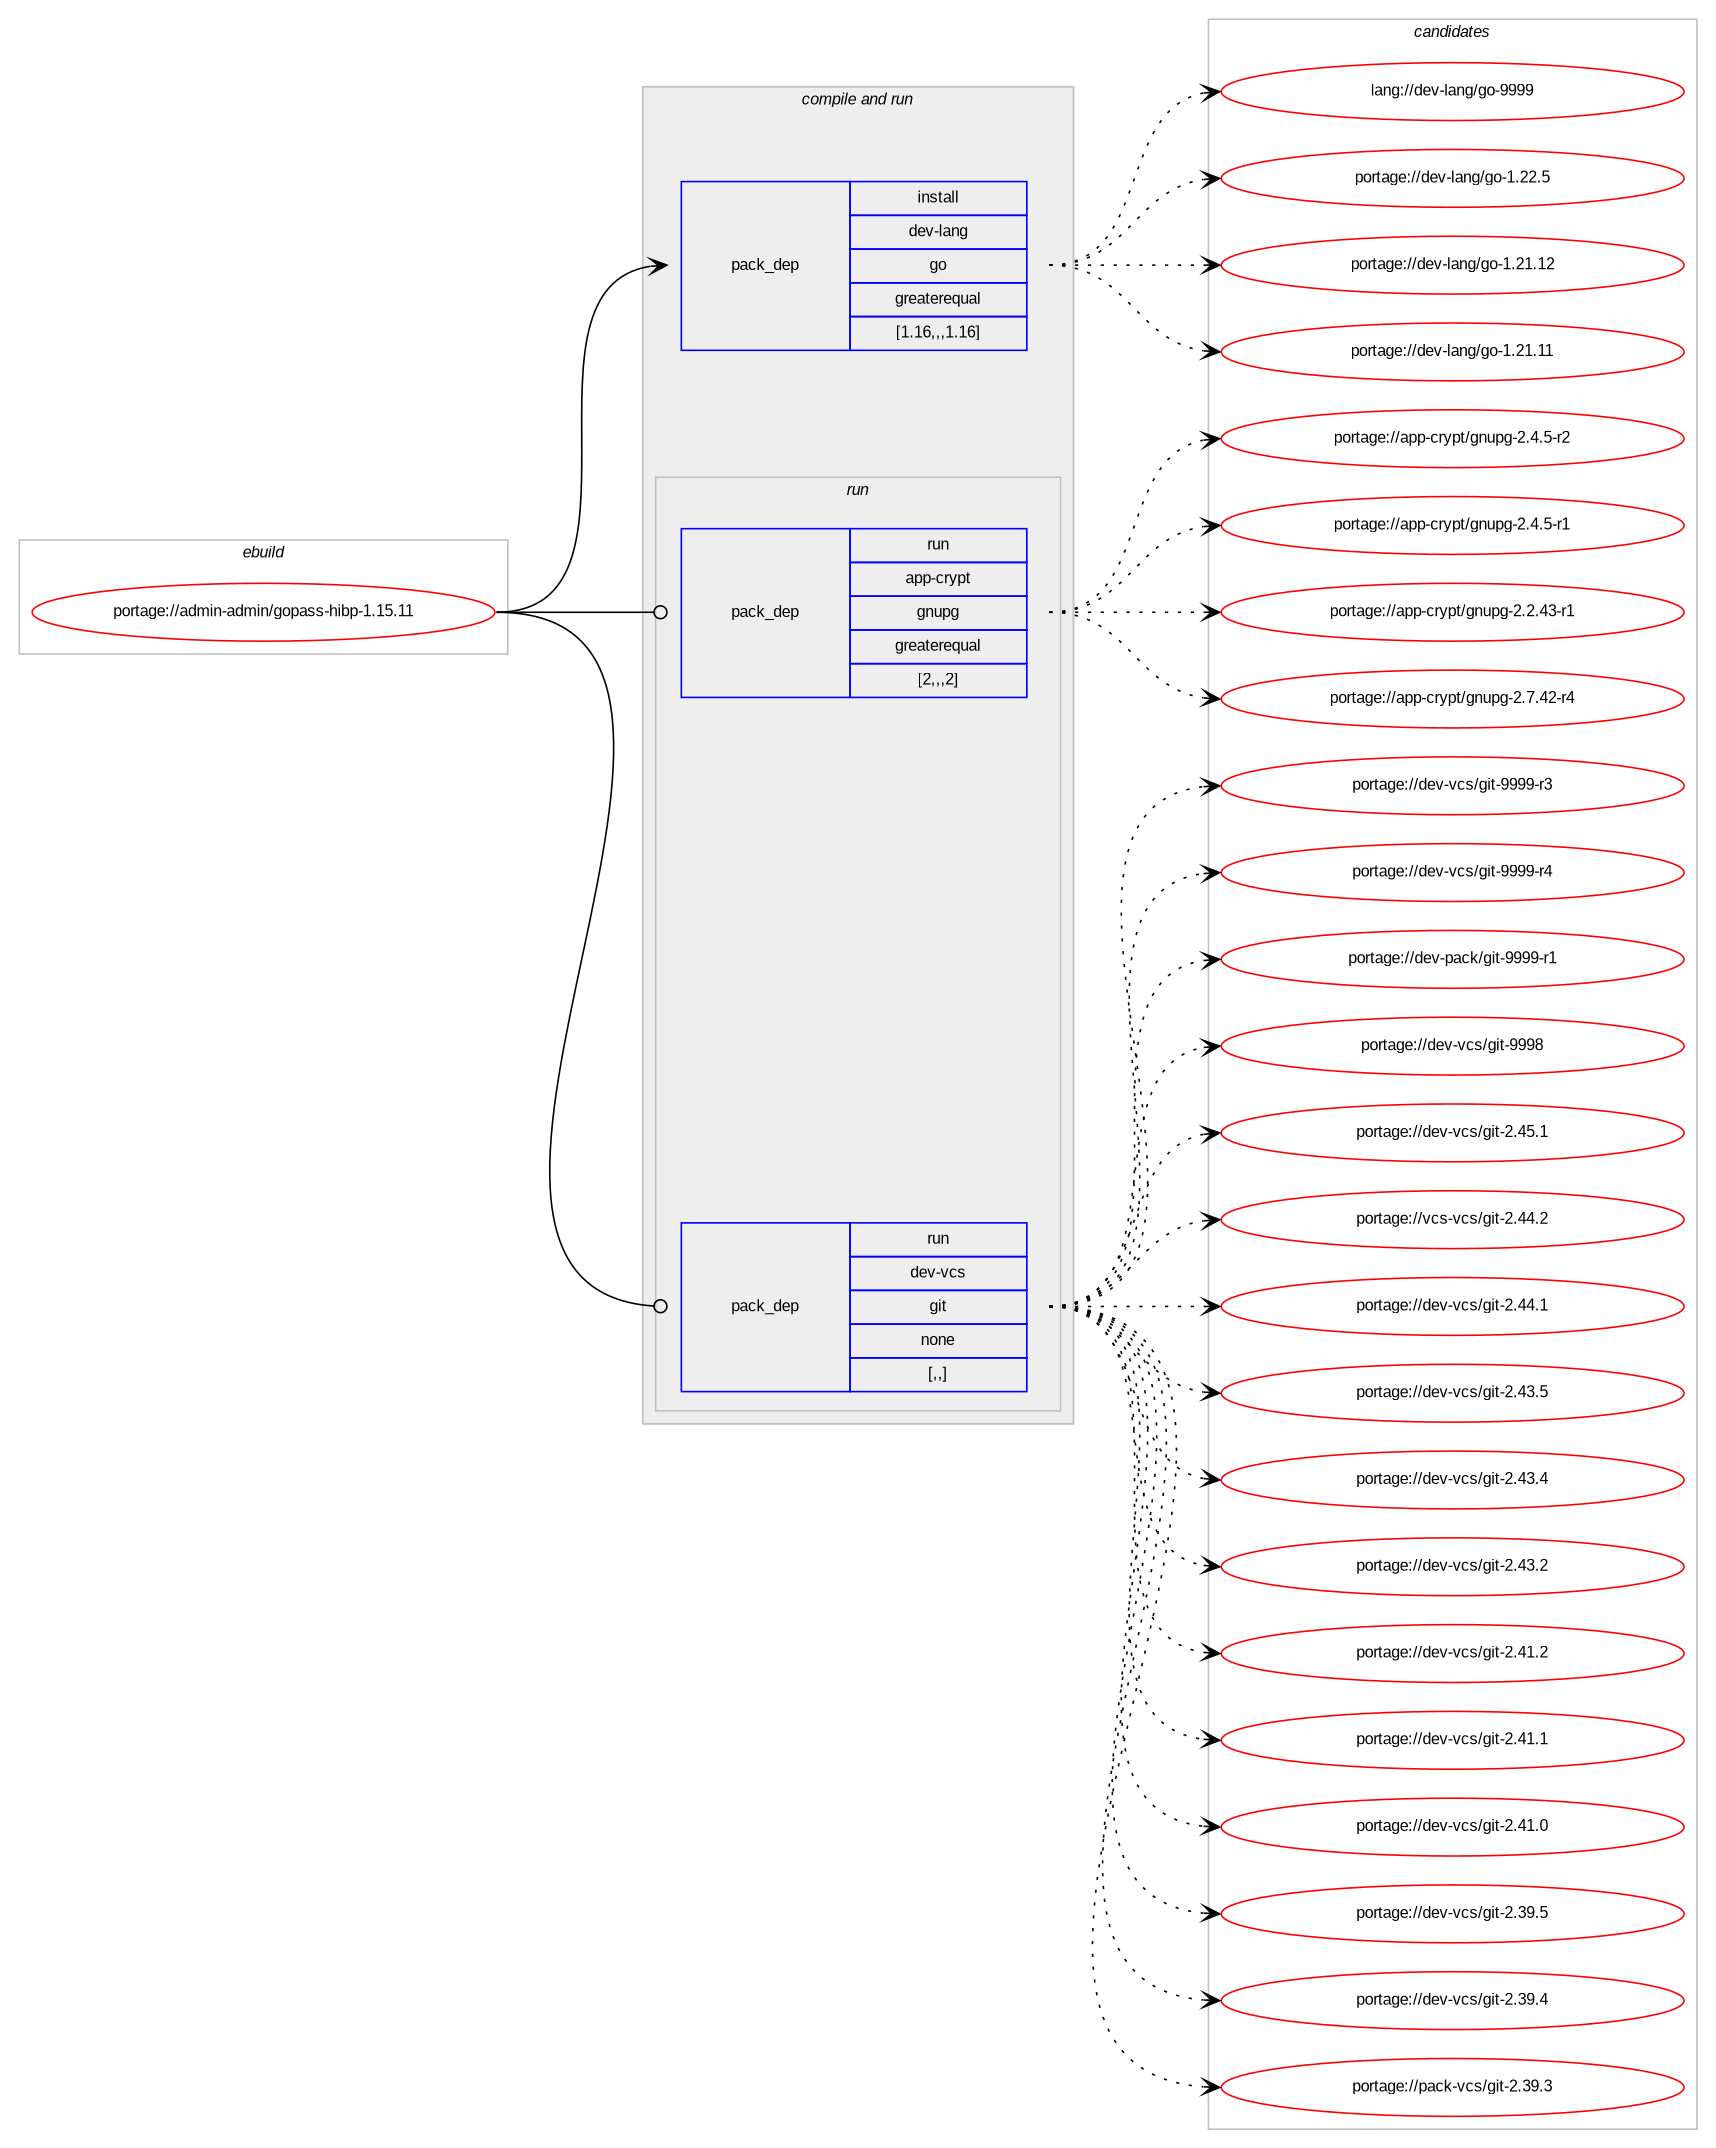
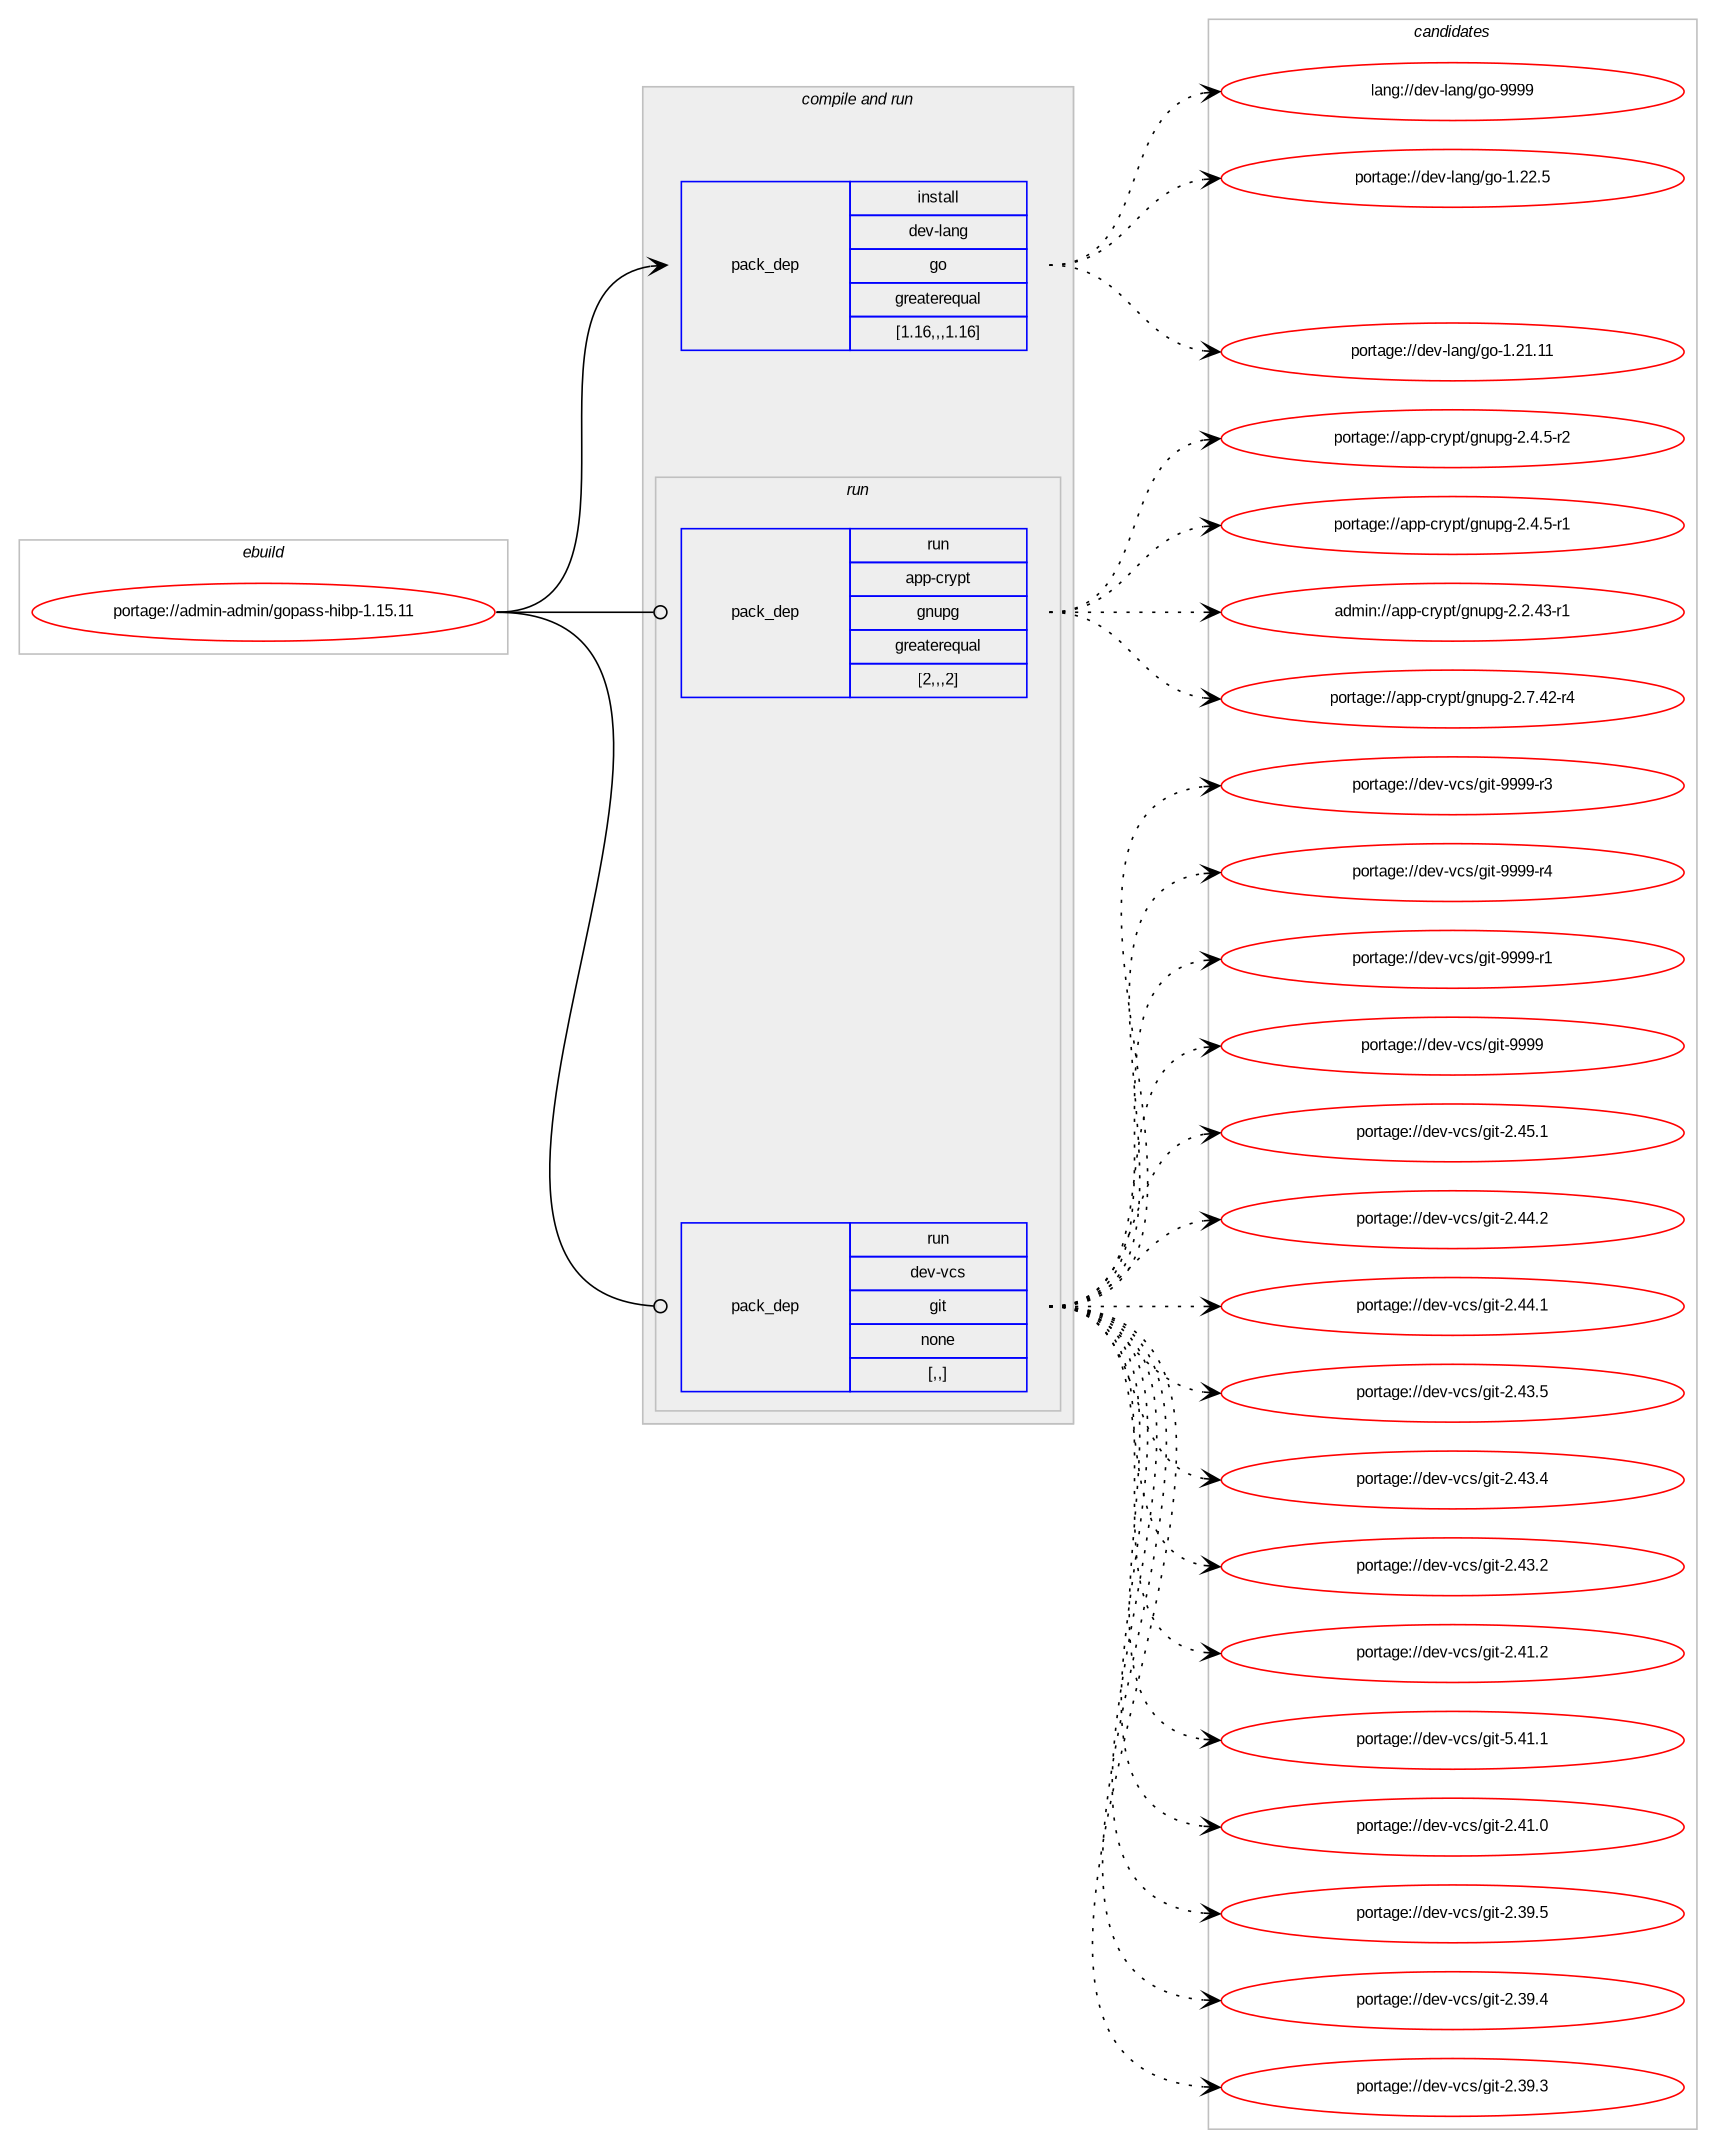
  digraph {
    compound=true
    concentrate=true
    fontname="Liberation Sans"
    fontsize=10
    newrank=true
    rankdir=LR
    ranksep=1.5
    node [color=red fontname="Liberation Sans" fontsize=10]
    edge [arrowhead=vee fontname="Liberation Sans" headport=w style=dotted tailport=e weight=100]
    n1 [label="portage://admin-admin/gopass-hibp-1.15.11" width=4]
    n2 [color=blue label=<<TABLE BORDER="0" CELLBORDER="1" CELLSPACING="0" CELLPADDING="4" WIDTH="220"><TR><TD ROWSPAN="6" CELLPADDING="30">pack_dep</TD></TR><TR><TD WIDTH="110">install</TD></TR><TR><TD>dev-lang</TD></TR><TR><TD>go</TD></TR><TR><TD>greaterequal</TD></TR><TR><TD>[1.16,,,1.16]</TD></TR></TABLE>> shape=none]
    n3 [color=blue label=<<TABLE BORDER="0" CELLBORDER="1" CELLSPACING="0" CELLPADDING="4" WIDTH="220"><TR><TD ROWSPAN="6" CELLPADDING="30">pack_dep</TD></TR><TR><TD WIDTH="110">run</TD></TR><TR><TD>app-crypt</TD></TR><TR><TD>gnupg</TD></TR><TR><TD>greaterequal</TD></TR><TR><TD>[2,,,2]</TD></TR></TABLE>> shape=none]
    n4 [color=blue label=<<TABLE BORDER="0" CELLBORDER="1" CELLSPACING="0" CELLPADDING="4" WIDTH="220"><TR><TD ROWSPAN="6" CELLPADDING="30">pack_dep</TD></TR><TR><TD WIDTH="110">run</TD></TR><TR><TD>dev-vcs</TD></TR><TR><TD>git</TD></TR><TR><TD>none</TD></TR><TR><TD>[,,]</TD></TR></TABLE>> shape=none]
    n5 [label="lang://dev-lang/go-9999" width=4]
    n6 [label="portage://dev-lang/go-1.22.5" width=4]
-   n7 [label="portage://dev-lang/go-1.21.12" width=4]
    n8 [label="portage://dev-lang/go-1.21.11" width=4]
    n9 [label="portage://app-crypt/gnupg-2.4.5-r2" width=4]
    n10 [label="portage://app-crypt/gnupg-2.4.5-r1" width=4]
-   n11 [label="portage://app-crypt/gnupg-2.2.43-r1" width=4]
+   n11 [label="admin://app-crypt/gnupg-2.2.43-r1" width=4]
    n12 [label="portage://app-crypt/gnupg-2.7.42-r4" width=4]
    n13 [label="portage://dev-vcs/git-9999-r3" width=4]
    n14 [label="portage://dev-vcs/git-9999-r4" width=4]
-   n15 [label="portage://dev-pack/git-9999-r1" width=4]
-   n16 [label="portage://dev-vcs/git-9998" width=4]
+   n15 [label="portage://dev-vcs/git-9999-r1" width=4]
+   n16 [label="portage://dev-vcs/git-9999" width=4]
    n17 [label="portage://dev-vcs/git-2.45.1" width=4]
-   n18 [label="portage://vcs-vcs/git-2.44.2" width=4]
+   n18 [label="portage://dev-vcs/git-2.44.2" width=4]
    n19 [label="portage://dev-vcs/git-2.44.1" width=4]
    n20 [label="portage://dev-vcs/git-2.43.5" width=4]
    n21 [label="portage://dev-vcs/git-2.43.4" width=4]
    n22 [label="portage://dev-vcs/git-2.43.2" width=4]
    n23 [label="portage://dev-vcs/git-2.41.2" width=4]
-   n24 [label="portage://dev-vcs/git-2.41.1" width=4]
+   n24 [label="portage://dev-vcs/git-5.41.1" width=4]
    n25 [label="portage://dev-vcs/git-2.41.0" width=4]
    n26 [label="portage://dev-vcs/git-2.39.5" width=4]
    n27 [label="portage://dev-vcs/git-2.39.4" width=4]
-   n28 [label="portage://pack-vcs/git-2.39.3" width=4]
+   n28 [label="portage://dev-vcs/git-2.39.3" width=4]
    subgraph cluster_1 {
      color=gray
      label=<<i>ebuild</i>>
      n1
    }
    subgraph cluster_2 {
      color=gray
      label=<<i>dependencies</i>>
      subgraph cluster_3 {
        color=gray
        fillcolor="#eeeeee"
        label=<<i>compile</i>>
        style=filled
        subgraph sub_4 {
          color=gray
          fillcolor="#eeeeee"
          label=<<i>compile</i>>
          style=filled
          n2
        }
      }
      subgraph cluster_5 {
        color=gray
        fillcolor="#eeeeee"
        label=<<i>compile and run</i>>
        style=filled
      }
      subgraph cluster_6 {
        color=gray
        fillcolor="#eeeeee"
        label=<<i>run</i>>
        style=filled
        subgraph sub_7 {
          color=gray
          fillcolor="#eeeeee"
          label=<<i>run</i>>
          style=filled
          n3
        }
        subgraph sub_8 {
          color=gray
          fillcolor="#eeeeee"
          label=<<i>run</i>>
          style=filled
          n4
        }
      }
    }
    subgraph cluster_9 {
      color=gray
      label=<<i>candidates</i>>
      rank=same
      subgraph sub_10 {
        color=black
        label=<<i>candidates</i>>
        nodesep=1
        rank=same
        n5
        n6
-       n7
        n8
      }
      subgraph sub_11 {
        color=black
        label=<<i>candidates</i>>
        nodesep=1
        rank=same
        n9
        n10
        n11
        n12
      }
      subgraph sub_12 {
        color=black
        label=<<i>candidates</i>>
        nodesep=1
        rank=same
        n13
        n14
        n15
        n16
        n17
        n18
        n19
        n20
        n21
        n22
        n23
        n24
        n25
        n26
        n27
        n28
      }
    }
    n1 -> n2 [style=solid weight=20]
    n1 -> n3 [arrowhead=odot style=solid weight=20]
    n1 -> n4 [arrowhead=odot style=solid weight=20]
    n2 -> n5
    n2 -> n6
-   n2 -> n7
    n2 -> n8
    n3 -> n9
    n3 -> n10
    n3 -> n11
    n3 -> n12
    n4 -> n13
    n4 -> n14
    n4 -> n15
    n4 -> n16
    n4 -> n17
    n4 -> n18
    n4 -> n19
    n4 -> n20
    n4 -> n21
    n4 -> n22
    n4 -> n23
    n4 -> n24
    n4 -> n25
    n4 -> n26
    n4 -> n27
    n4 -> n28
  }
